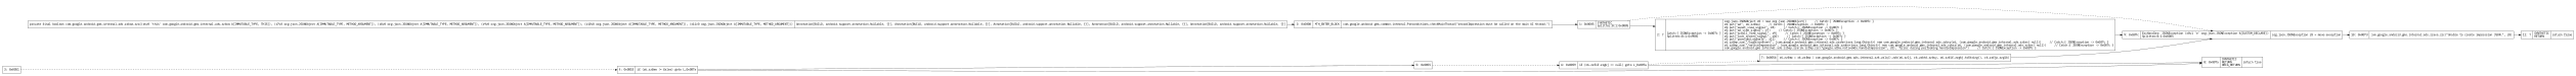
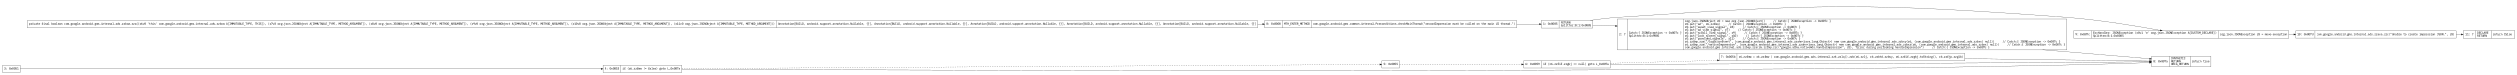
  digraph {
    fontname="IBM Plex Mono"
    rankdir=LR
    node [fontname="IBM Plex Mono" shape=record]
    edge [fontname="IBM Plex Mono"]
-   n1 [label="{0\:\ 0x0000|MTH_ENTER_BLOCK\l|com.google.android.gms.common.internal.Preconditions.checkMainThread(\"recordImpression must be called on the main UI thread.\")\l}"]
-   n2 [label="{1\:\ 0x0005|SYNTHETIC\lSplitter:B:1:0x0005\l}"]
+   n1 [label="{0\:\ 0x0000|MTH_ENTER_METHOD\l|com.google.android.gms.common.internal.Preconditions.checkMainThread(\"recordImpression must be called on the main UI thread.\")\l}"]
+   n2 [label="{1\:\ 0x0005|RETURN\lSplitter:B:1:0x0005\l}"]
    n3 [label="{2\:\ ?|Catch:\{ JSONException \-\> 0x007c \}\lSplitter:B:1:0x9005\l|org.json.JSONObject r0 = new org.json.JSONObject()     \/\/ Catch:\{ JSONException \-\> 0x007c \}\lr0.put(\"ad\", r6.zzfmo)     \/\/ Catch:\{ JSONException \-\> 0x007c \}\lr0.put(\"asset_view_signal\", r8)     \/\/ Catch:\{ JSONException \-\> 0x007c \}\lr0.put(\"ad_view_signal\", r7)     \/\/ Catch:\{ JSONException \-\> 0x007c \}\lr0.put(\"scroll_view_signal\", r9)     \/\/ Catch:\{ JSONException \-\> 0x007c \}\lr0.put(\"lock_screen_signal\", r10)     \/\/ Catch:\{ JSONException \-\> 0x007c \}\lr0.put(\"provided_signals\", r11)     \/\/ Catch:\{ JSONException \-\> 0x007c \}\lr6.zzfmp.zza(\"\/logScionEvent\", (com.google.android.gms.internal.ads.zzahn\<java.lang.Object\>) new com.google.android.gms.internal.ads.zzbxy(r6, (com.google.android.gms.internal.ads.zzbxx) null))     \/\/ Catch:\{ JSONException \-\> 0x007c \}\lr6.zzfmp.zza(\"\/nativeImpression\", (com.google.android.gms.internal.ads.zzahn\<java.lang.Object\>) new com.google.android.gms.internal.ads.zzbxz(r6, (com.google.android.gms.internal.ads.zzbxx) null))     \/\/ Catch:\{ JSONException \-\> 0x007c \}\lcom.google.android.gms.internal.ads.zzbap.zza(r6.zzfmp.zzc(\"google.afma.nativeAds.handleImpression\", r0), \"Error during performing handleImpression\")     \/\/ Catch:\{ JSONException \-\> 0x007c \}\l}"]
    n4 [label="{9\:\ 0x007c|ExcHandler: JSONException (r0v1 'e' org.json.JSONException A[CUSTOM_DECLARE])\lSplitter:B:1:0x0005\l|org.json.JSONException r0 = move\-exception\l}"]
    n5 [label="{10\:\ 0x007d|com.google.android.gms.internal.ads.zzaxa.zzc(\"Unable to create impression JSON.\", r0)\l}"]
    n6 [label="{3\:\ 0x0051}"]
    n7 [label="{4\:\ 0x0053|if (r6.zzfmw != false) goto L_0x007a\l}"]
    n8 [label="{5\:\ 0x0055}"]
    n9 [label="{8\:\ 0x007a|SYNTHETIC\lRETURN\lORIG_RETURN\l|return true\l}"]
    n10 [label="{6\:\ 0x0059|if (r6.zzfif.zzgkj == null) goto L_0x007a\l}"]
    n11 [label="{7\:\ 0x005b|r6.zzfmw = r6.zzfmw \| com.google.android.gms.ads.internal.zzk.zzlq().zzb(r6.zzlj, r6.zzbtd.zzbsy, r6.zzfif.zzgkj.toString(), r6.zzfjp.zzglb)\l}"]
-   n12 [label="{11\:\ ?|SYNTHETIC\lRETURN\l|return false\l}"]
+   n12 [label="{11\:\ ?|DECLARE\lRETURN\l|return false\l}"]
    n13 [label="{private final boolean com.google.android.gms.internal.ads.zzbxw.zza((r6v0 'this' com.google.android.gms.internal.ads.zzbxw A[IMMUTABLE_TYPE, THIS]), (r7v0 org.json.JSONObject A[IMMUTABLE_TYPE, METHOD_ARGUMENT]), (r8v0 org.json.JSONObject A[IMMUTABLE_TYPE, METHOD_ARGUMENT]), (r9v0 org.json.JSONObject A[IMMUTABLE_TYPE, METHOD_ARGUMENT]), (r10v0 org.json.JSONObject A[IMMUTABLE_TYPE, METHOD_ARGUMENT]), (r11v0 org.json.JSONObject A[IMMUTABLE_TYPE, METHOD_ARGUMENT]))  | Annotation[BUILD, android.support.annotation.Nullable, \{\}], Annotation[BUILD, android.support.annotation.Nullable, \{\}], Annotation[BUILD, android.support.annotation.Nullable, \{\}], Annotation[BUILD, android.support.annotation.Nullable, \{\}], Annotation[BUILD, android.support.annotation.Nullable, \{\}]\l}"]
    n1 -> n2
    n2 -> n3
-   n2 -> n4 [style=dashed]
-   n3 -> n4
+   n2 -> n4
+   n3 -> n9
    n4 -> n5
    n5 -> n12
-   n6 -> n7 [style=dashed]
-   n7 -> n8 [style=solid]
+   n6 -> n7
+   n7 -> n8 [style=dashed]
    n7 -> n9
    n8 -> n10 [style=dashed]
    n10 -> n9
    n10 -> n11 [style=dashed]
-   n11 -> n4
+   n11 -> n9
    n13 -> n1
  }
